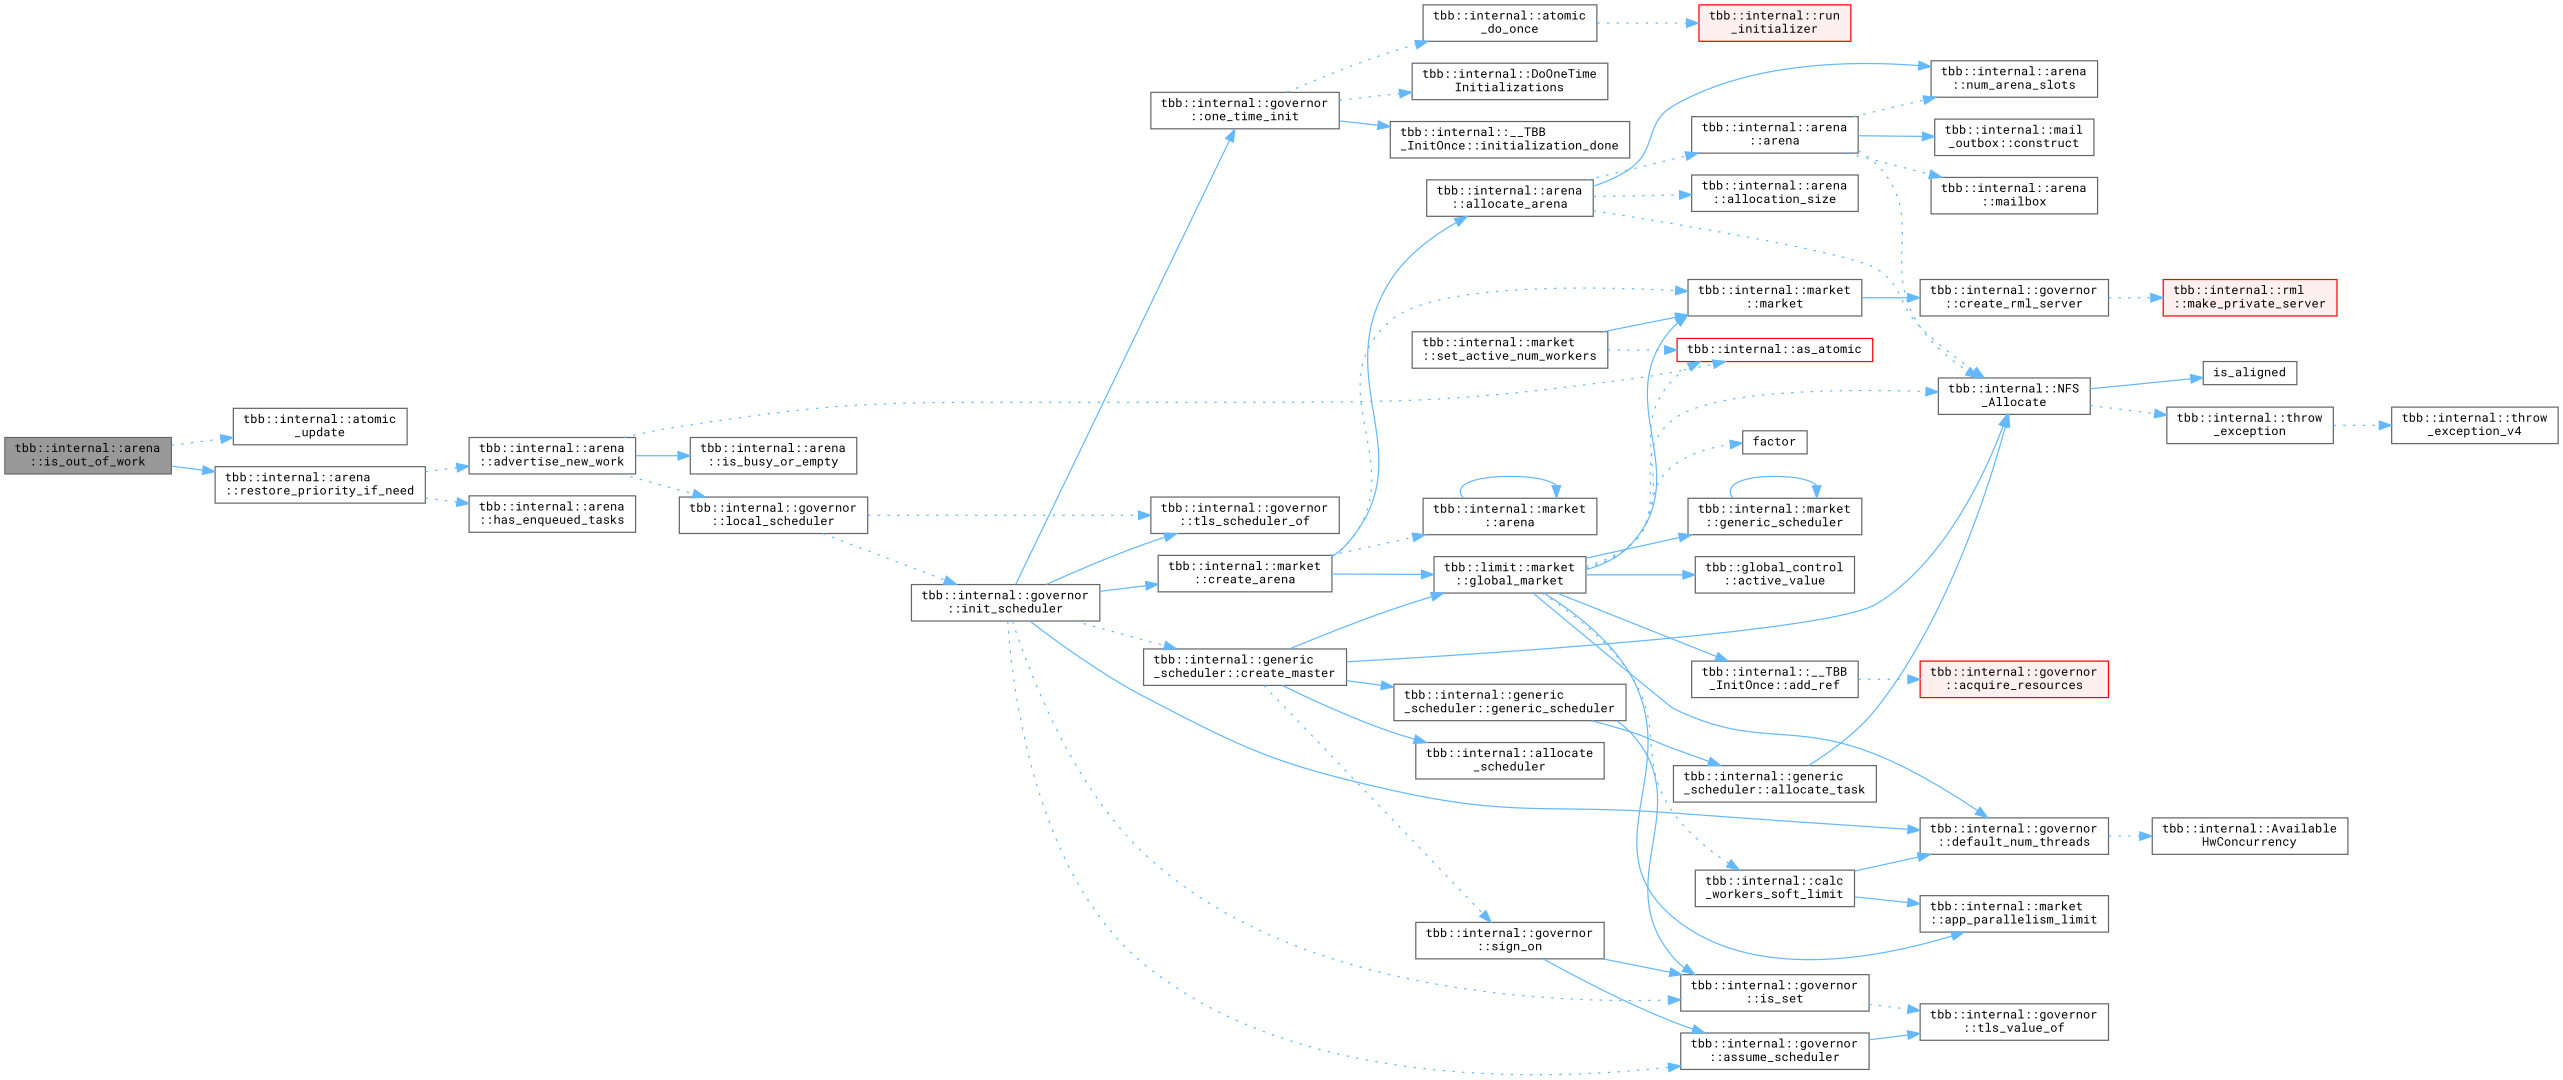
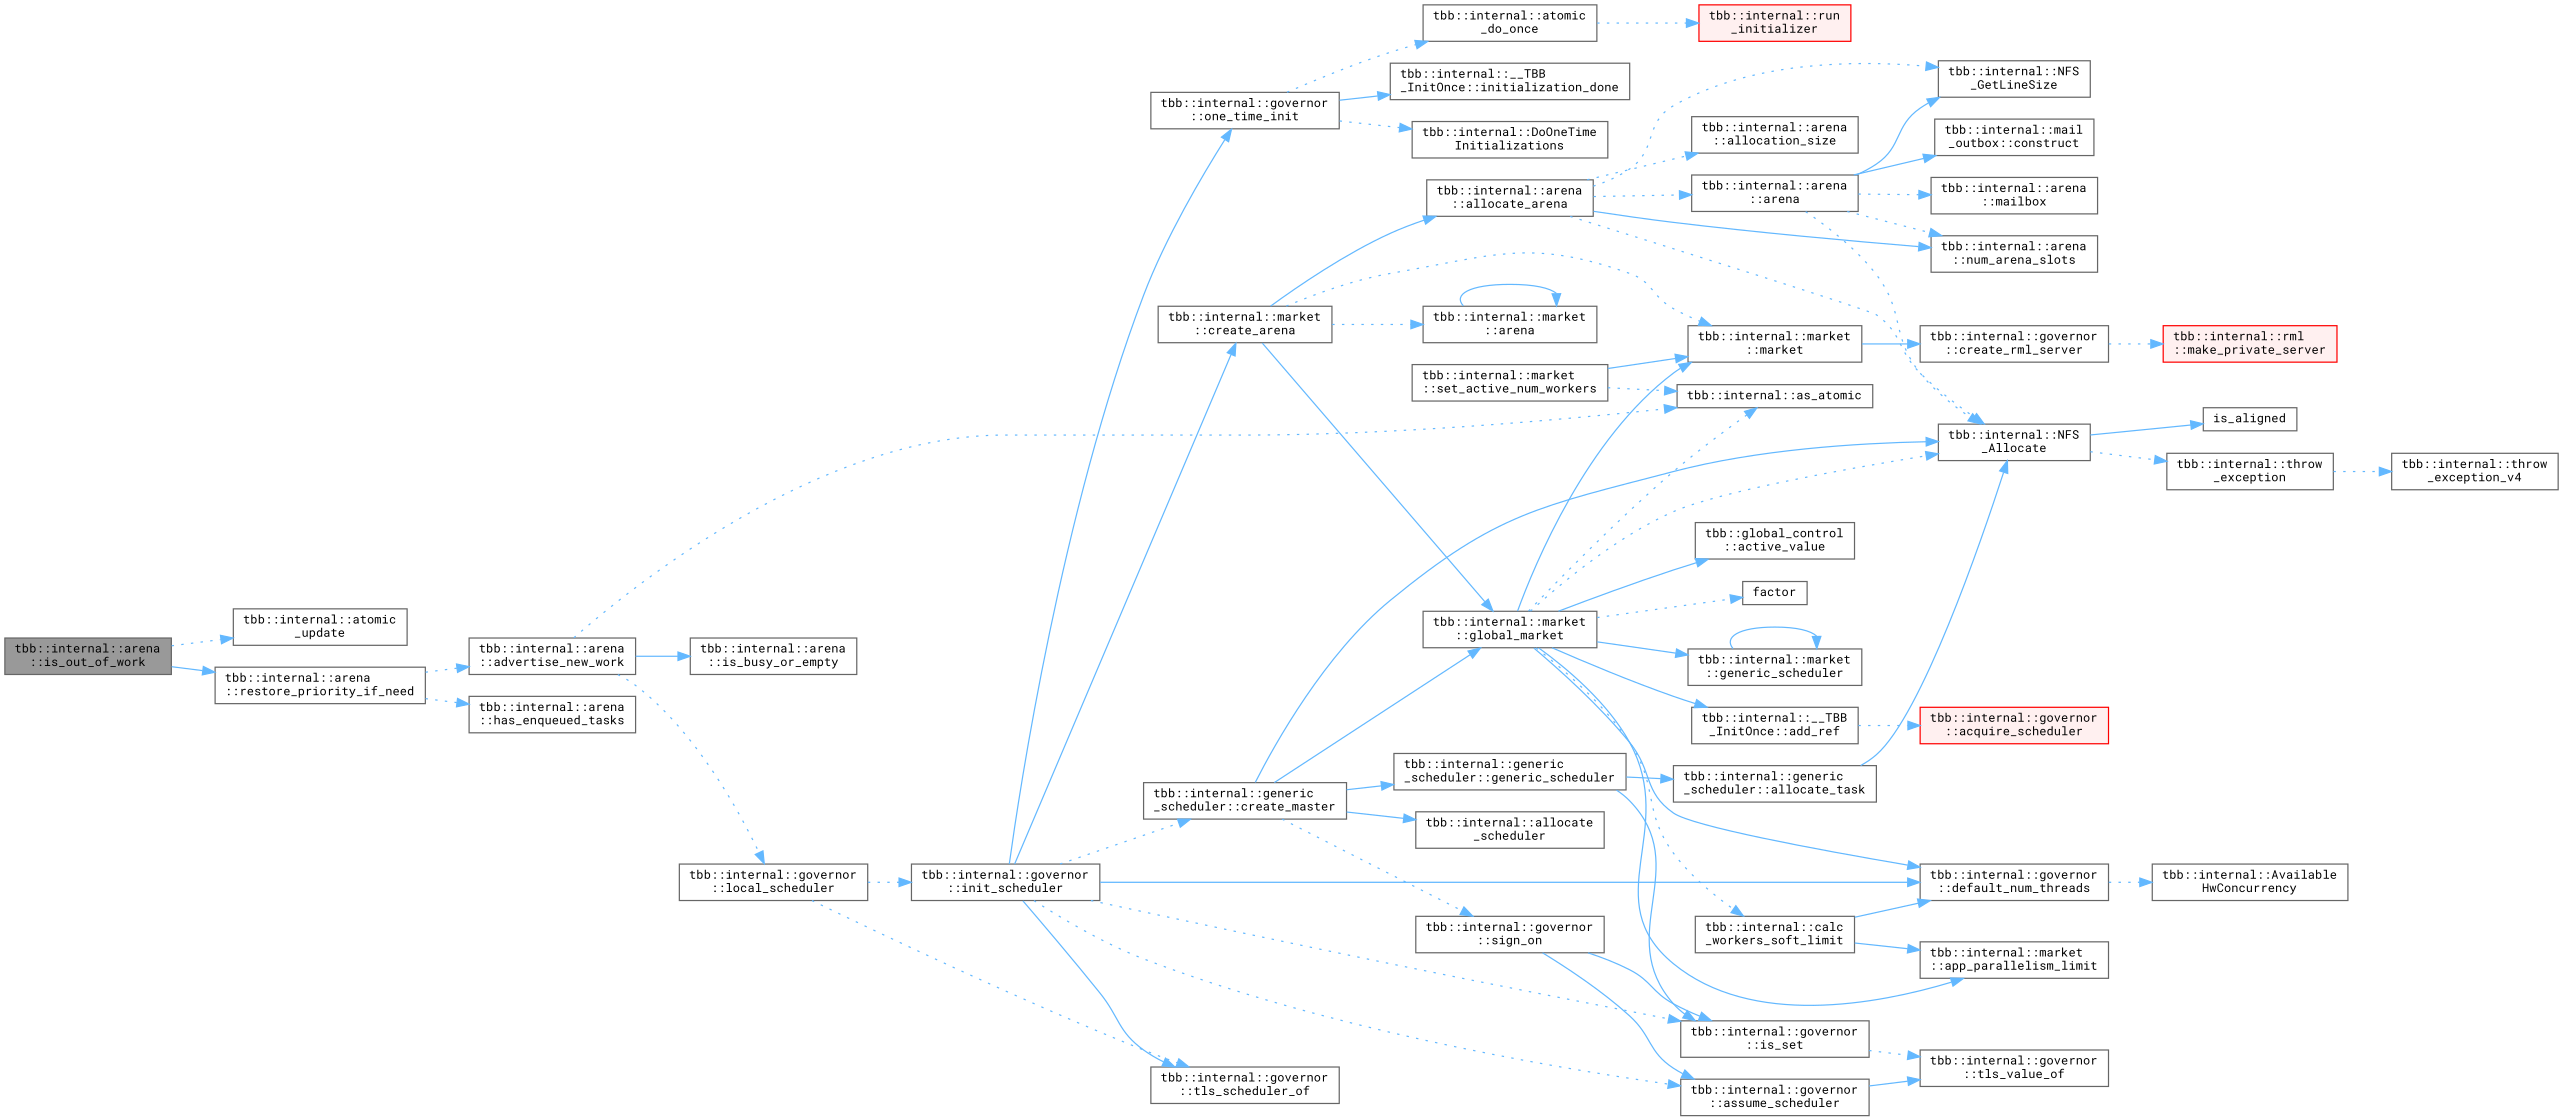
  digraph {
    fontname="Roboto Mono"
    rankdir=LR
    node [color=grey40 fillcolor=white fontname="Roboto Mono" fontsize=10 shape=box style=filled]
    edge [color=steelblue1 fontname="Roboto Mono" fontsize=10 labelfontname=Helvetica labelfontsize=10 style=solid]
    n1 [color=gray40 fillcolor=grey60 fontcolor=black height=0.2 label="tbb::internal::arena\l::is_out_of_work" width=0.4]
    n2 [height=0.2 label="tbb::internal::atomic\l_update" width=0.4]
    n3 [height=0.2 label="tbb::internal::arena\l::restore_priority_if_need" width=0.4]
    n4 [height=0.2 label="tbb::internal::arena\l::advertise_new_work" width=0.4]
    n5 [height=0.2 label="tbb::internal::arena\l::has_enqueued_tasks" width=0.4]
-   n6 [color=red height=0.2 label="tbb::internal::as_atomic" width=0.4]
+   n6 [height=0.2 label="tbb::internal::as_atomic" width=0.4]
    n7 [height=0.2 label="tbb::internal::arena\l::is_busy_or_empty" width=0.4]
    n8 [height=0.2 label="tbb::internal::governor\l::local_scheduler" width=0.4]
    n9 [height=0.2 label="tbb::internal::governor\l::init_scheduler" width=0.4]
    n10 [height=0.2 label="tbb::internal::governor\l::tls_scheduler_of" width=0.4]
    n11 [height=0.2 label="tbb::internal::governor\l::assume_scheduler" width=0.4]
    n12 [height=0.2 label="tbb::internal::market\l::create_arena" width=0.4]
    n13 [height=0.2 label="tbb::internal::governor\l::default_num_threads" width=0.4]
    n14 [height=0.2 label="tbb::internal::generic\l_scheduler::create_master" width=0.4]
    n15 [height=0.2 label="tbb::internal::governor\l::is_set" width=0.4]
    n16 [height=0.2 label="tbb::internal::governor\l::one_time_init" width=0.4]
    n17 [height=0.2 label="tbb::internal::governor\l::tls_value_of" width=0.4]
    n18 [height=0.2 label="tbb::internal::arena\l::allocate_arena" width=0.4]
    n19 [height=0.2 label="tbb::internal::market\l::arena" width=0.4]
-   n20 [height=0.2 label="tbb::limit::market\l::global_market" width=0.4]
+   n20 [height=0.2 label="tbb::internal::market\l::global_market" width=0.4]
    n21 [height=0.2 label="tbb::internal::market\l::market" width=0.4]
    n22 [height=0.2 label="tbb::internal::Available\lHwConcurrency" width=0.4]
    n23 [height=0.2 label="tbb::internal::NFS\l_Allocate" width=0.4]
    n24 [height=0.2 label="tbb::internal::allocate\l_scheduler" width=0.4]
    n25 [height=0.2 label="tbb::internal::generic\l_scheduler::generic_scheduler" width=0.4]
    n26 [height=0.2 label="tbb::internal::governor\l::sign_on" width=0.4]
    n27 [height=0.2 label="tbb::internal::atomic\l_do_once" width=0.4]
    n28 [height=0.2 label="tbb::internal::DoOneTime\lInitializations" width=0.4]
    n29 [height=0.2 label="tbb::internal::__TBB\l_InitOnce::initialization_done" width=0.4]
    n30 [height=0.2 label="tbb::internal::arena\l::allocation_size" width=0.4]
    n31 [height=0.2 label="tbb::internal::arena\l::arena" width=0.4]
+   n32 [height=0.2 label="tbb::internal::NFS\l_GetLineSize" width=0.4]
    n33 [height=0.2 label="tbb::internal::arena\l::num_arena_slots" width=0.4]
    n34 [height=0.2 label="tbb::global_control\l::active_value" width=0.4]
    n35 [height=0.2 label="tbb::internal::__TBB\l_InitOnce::add_ref" width=0.4]
    n36 [height=0.2 label="tbb::internal::market\l::app_parallelism_limit" width=0.4]
    n37 [height=0.2 label="tbb::internal::calc\l_workers_soft_limit" width=0.4]
    n38 [height=0.2 label=factor width=0.4]
    n39 [height=0.2 label="tbb::internal::market\l::generic_scheduler" width=0.4]
    n40 [height=0.2 label="tbb::internal::governor\l::create_rml_server" width=0.4]
    n41 [height=0.2 label="tbb::internal::mail\l_outbox::construct" width=0.4]
    n42 [height=0.2 label="tbb::internal::arena\l::mailbox" width=0.4]
    n43 [height=0.2 label=is_aligned width=0.4]
    n44 [height=0.2 label="tbb::internal::throw\l_exception" width=0.4]
    n45 [height=0.2 label="tbb::internal::throw\l_exception_v4" width=0.4]
-   n46 [color=red fillcolor="#FFF0F0" height=0.2 label="tbb::internal::governor\l::acquire_resources" width=0.4]
+   n46 [color=red fillcolor="#FFF0F0" height=0.2 label="tbb::internal::governor\l::acquire_scheduler" width=0.4]
    n47 [height=0.2 label="tbb::internal::market\l::set_active_num_workers" width=0.4]
    n48 [color=red fillcolor="#FFF0F0" height=0.2 label="tbb::internal::rml\l::make_private_server" width=0.4]
    n49 [height=0.2 label="tbb::internal::generic\l_scheduler::allocate_task" width=0.4]
    n50 [color=red fillcolor="#FFF0F0" height=0.2 label="tbb::internal::run\l_initializer" width=0.4]
    n1 -> n2 [style=dotted]
    n1 -> n3
    n3 -> n4 [style=dotted]
    n3 -> n5 [style=dotted]
    n4 -> n6 [style=dotted]
    n4 -> n7
    n4 -> n8 [style=dotted]
    n8 -> n9 [style=dotted]
    n8 -> n10 [style=dotted]
    n9 -> n10
    n9 -> n11 [style=dotted]
    n9 -> n12
    n9 -> n13
    n9 -> n14 [style=dotted]
    n9 -> n15 [style=dotted]
    n9 -> n16
    n11 -> n17
    n12 -> n18
    n12 -> n19 [style=dotted]
    n12 -> n20
    n12 -> n21 [style=dotted]
    n13 -> n22 [style=dotted]
    n14 -> n20
    n14 -> n23
    n14 -> n24
    n14 -> n25
    n14 -> n26 [style=dotted]
    n15 -> n17 [style=dotted]
    n16 -> n27 [style=dotted]
    n16 -> n28 [style=dotted]
    n16 -> n29
    n18 -> n23 [style=dotted]
    n18 -> n30 [style=dotted]
    n18 -> n31 [style=dotted]
+   n18 -> n32 [style=dotted]
    n18 -> n33
    n19 -> n19
    n20 -> n6 [style=dotted]
    n20 -> n13
    n20 -> n21
    n20 -> n23 [style=dotted]
    n20 -> n34
    n20 -> n35
    n20 -> n36
    n20 -> n37 [style=dotted]
    n20 -> n38 [style=dotted]
    n20 -> n39
    n21 -> n40
    n23 -> n43
    n23 -> n44 [style=dotted]
    n25 -> n15
    n25 -> n49
    n26 -> n11
    n26 -> n15
    n27 -> n50 [style=dotted]
    n31 -> n23 [style=dotted]
+   n31 -> n32
    n31 -> n33 [style=dotted]
    n31 -> n41
    n31 -> n42 [style=dotted]
    n35 -> n46 [style=dotted]
    n37 -> n13
    n37 -> n36
    n39 -> n39
    n40 -> n48 [style=dotted]
    n44 -> n45 [style=dotted]
    n47 -> n6 [style=dotted]
    n47 -> n21
    n49 -> n23
  }
